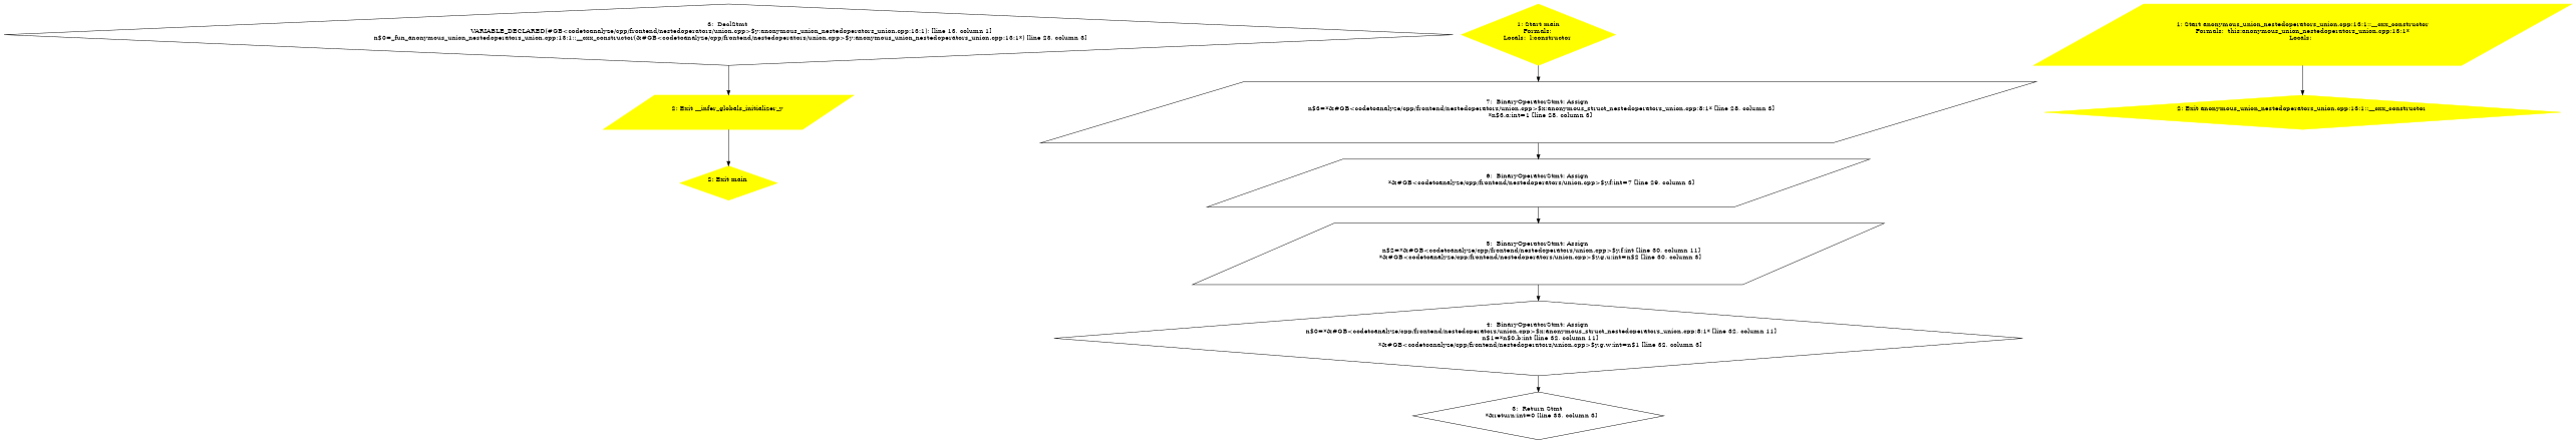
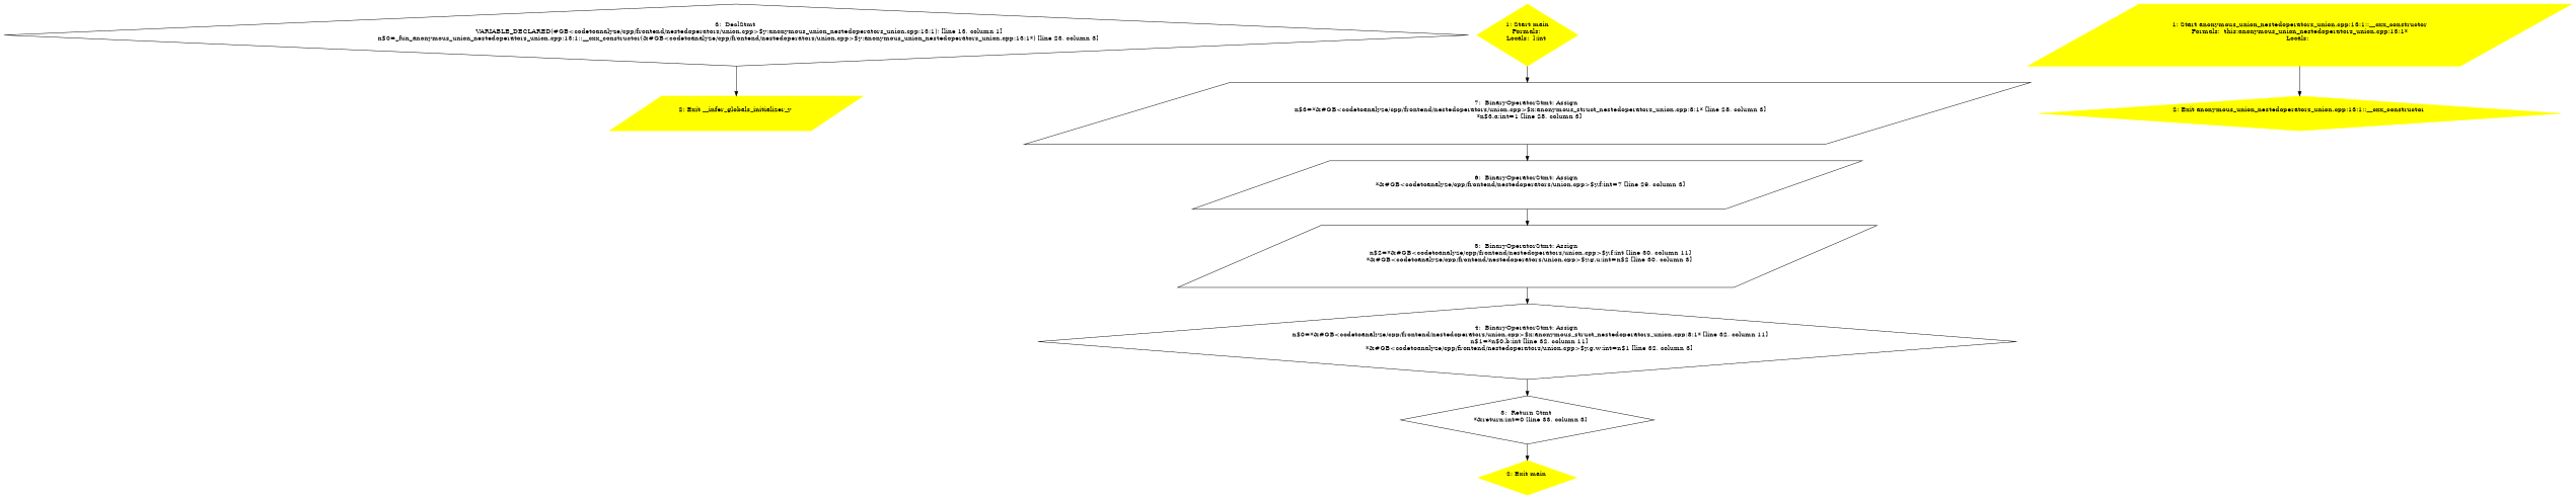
  digraph {
    node [shape=diamond]
    n1 [label="3:  DeclStmt \n   VARIABLE_DECLARED(#GB<codetoanalyze/cpp/frontend/nestedoperators/union.cpp>$y:anonymous_union_nestedoperators_union.cpp:13:1); [line 13, column 1]\n  n$0=_fun_anonymous_union_nestedoperators_union.cpp:13:1::__cxx_constructor(&#GB<codetoanalyze/cpp/frontend/nestedoperators/union.cpp>$y:anonymous_union_nestedoperators_union.cpp:13:1*) [line 23, column 3]\n "]
    n2 [color=yellow label="2: Exit __infer_globals_initializer_y \n  " shape=parallelogram style=filled]
-   n3 [color=yellow label="1: Start main\nFormals: \nLocals:  l:constructor \n  " style=filled]
+   n3 [color=yellow label="1: Start main\nFormals: \nLocals:  l:int \n  " style=filled]
    n4 [label="7:  BinaryOperatorStmt: Assign \n   n$3=*&#GB<codetoanalyze/cpp/frontend/nestedoperators/union.cpp>$x:anonymous_struct_nestedoperators_union.cpp:8:1* [line 28, column 3]\n  *n$3.a:int=1 [line 28, column 3]\n " shape=parallelogram]
    n5 [label="6:  BinaryOperatorStmt: Assign \n   *&#GB<codetoanalyze/cpp/frontend/nestedoperators/union.cpp>$y.f:int=7 [line 29, column 3]\n " shape=parallelogram]
    n6 [label="5:  BinaryOperatorStmt: Assign \n   n$2=*&#GB<codetoanalyze/cpp/frontend/nestedoperators/union.cpp>$y.f:int [line 30, column 11]\n  *&#GB<codetoanalyze/cpp/frontend/nestedoperators/union.cpp>$y.g.u:int=n$2 [line 30, column 3]\n " shape=parallelogram]
    n7 [color=yellow label="2: Exit main \n  " style=filled]
    n8 [label="3:  Return Stmt \n   *&return:int=0 [line 33, column 3]\n "]
    n9 [label="4:  BinaryOperatorStmt: Assign \n   n$0=*&#GB<codetoanalyze/cpp/frontend/nestedoperators/union.cpp>$x:anonymous_struct_nestedoperators_union.cpp:8:1* [line 32, column 11]\n  n$1=*n$0.b:int [line 32, column 11]\n  *&#GB<codetoanalyze/cpp/frontend/nestedoperators/union.cpp>$y.g.w:int=n$1 [line 32, column 3]\n "]
    n10 [color=yellow label="1: Start anonymous_union_nestedoperators_union.cpp:13:1::__cxx_constructor\nFormals:  this:anonymous_union_nestedoperators_union.cpp:13:1*\nLocals:  \n  " shape=parallelogram style=filled]
    n11 [color=yellow label="2: Exit anonymous_union_nestedoperators_union.cpp:13:1::__cxx_constructor \n  " style=filled]
    n1 -> n2
    n3 -> n4
    n4 -> n5
    n5 -> n6
    n6 -> n9
-   n2 -> n7
+   n8 -> n7
    n9 -> n8
    n10 -> n11
  }
